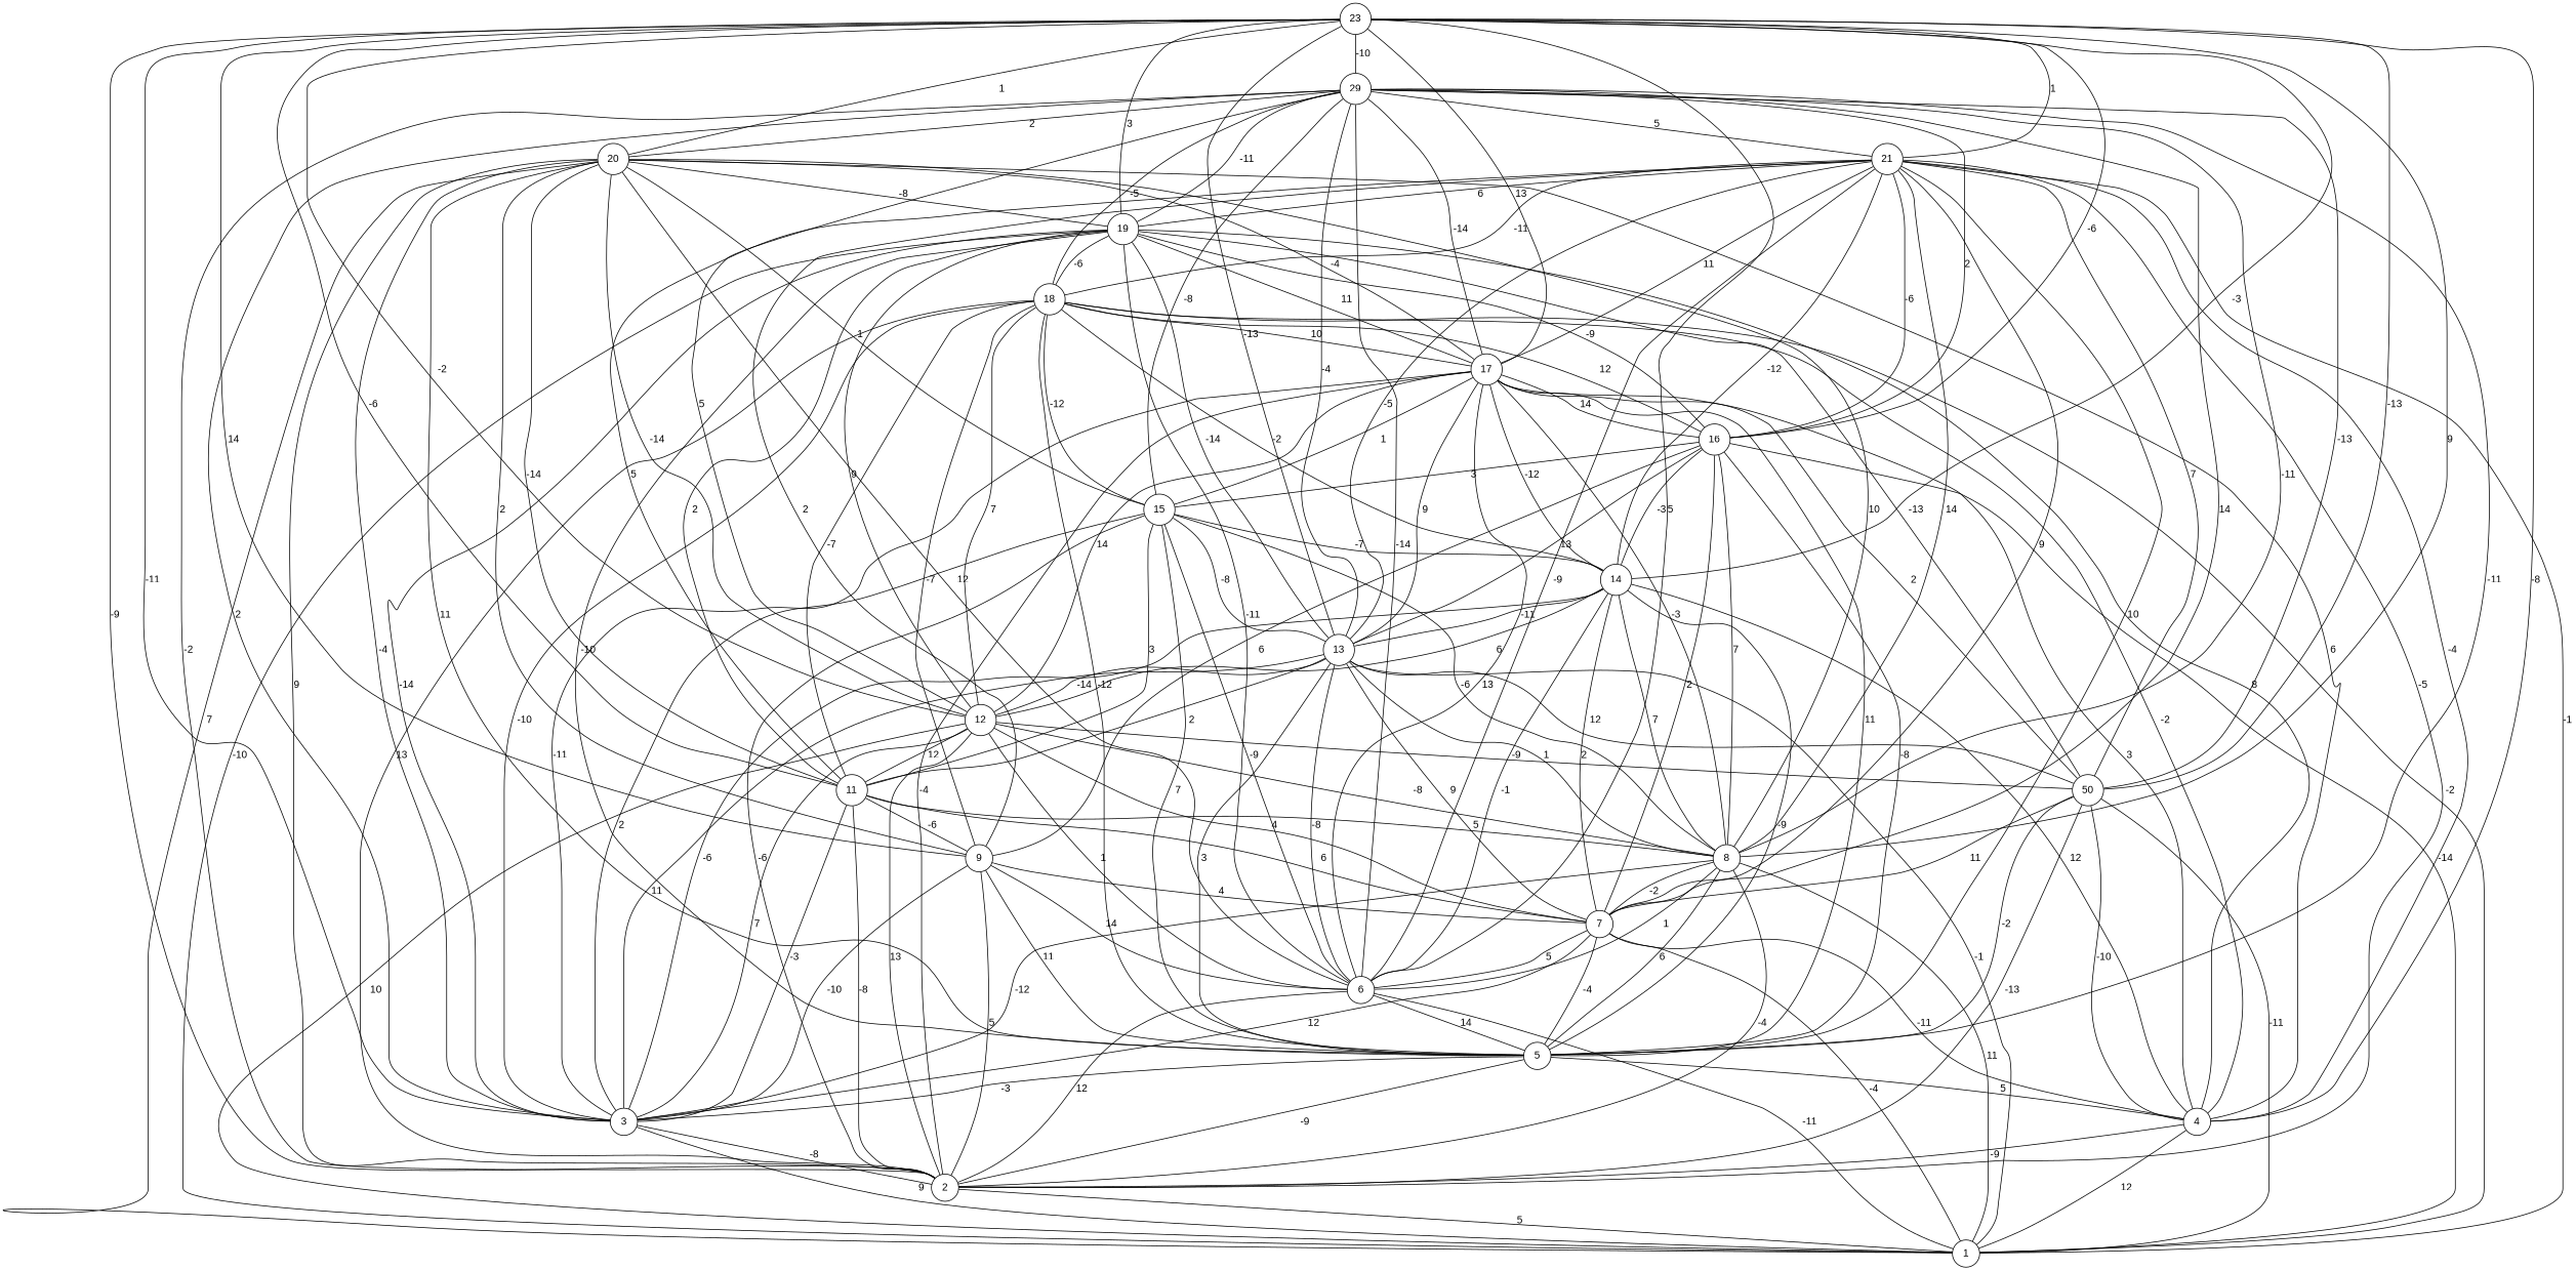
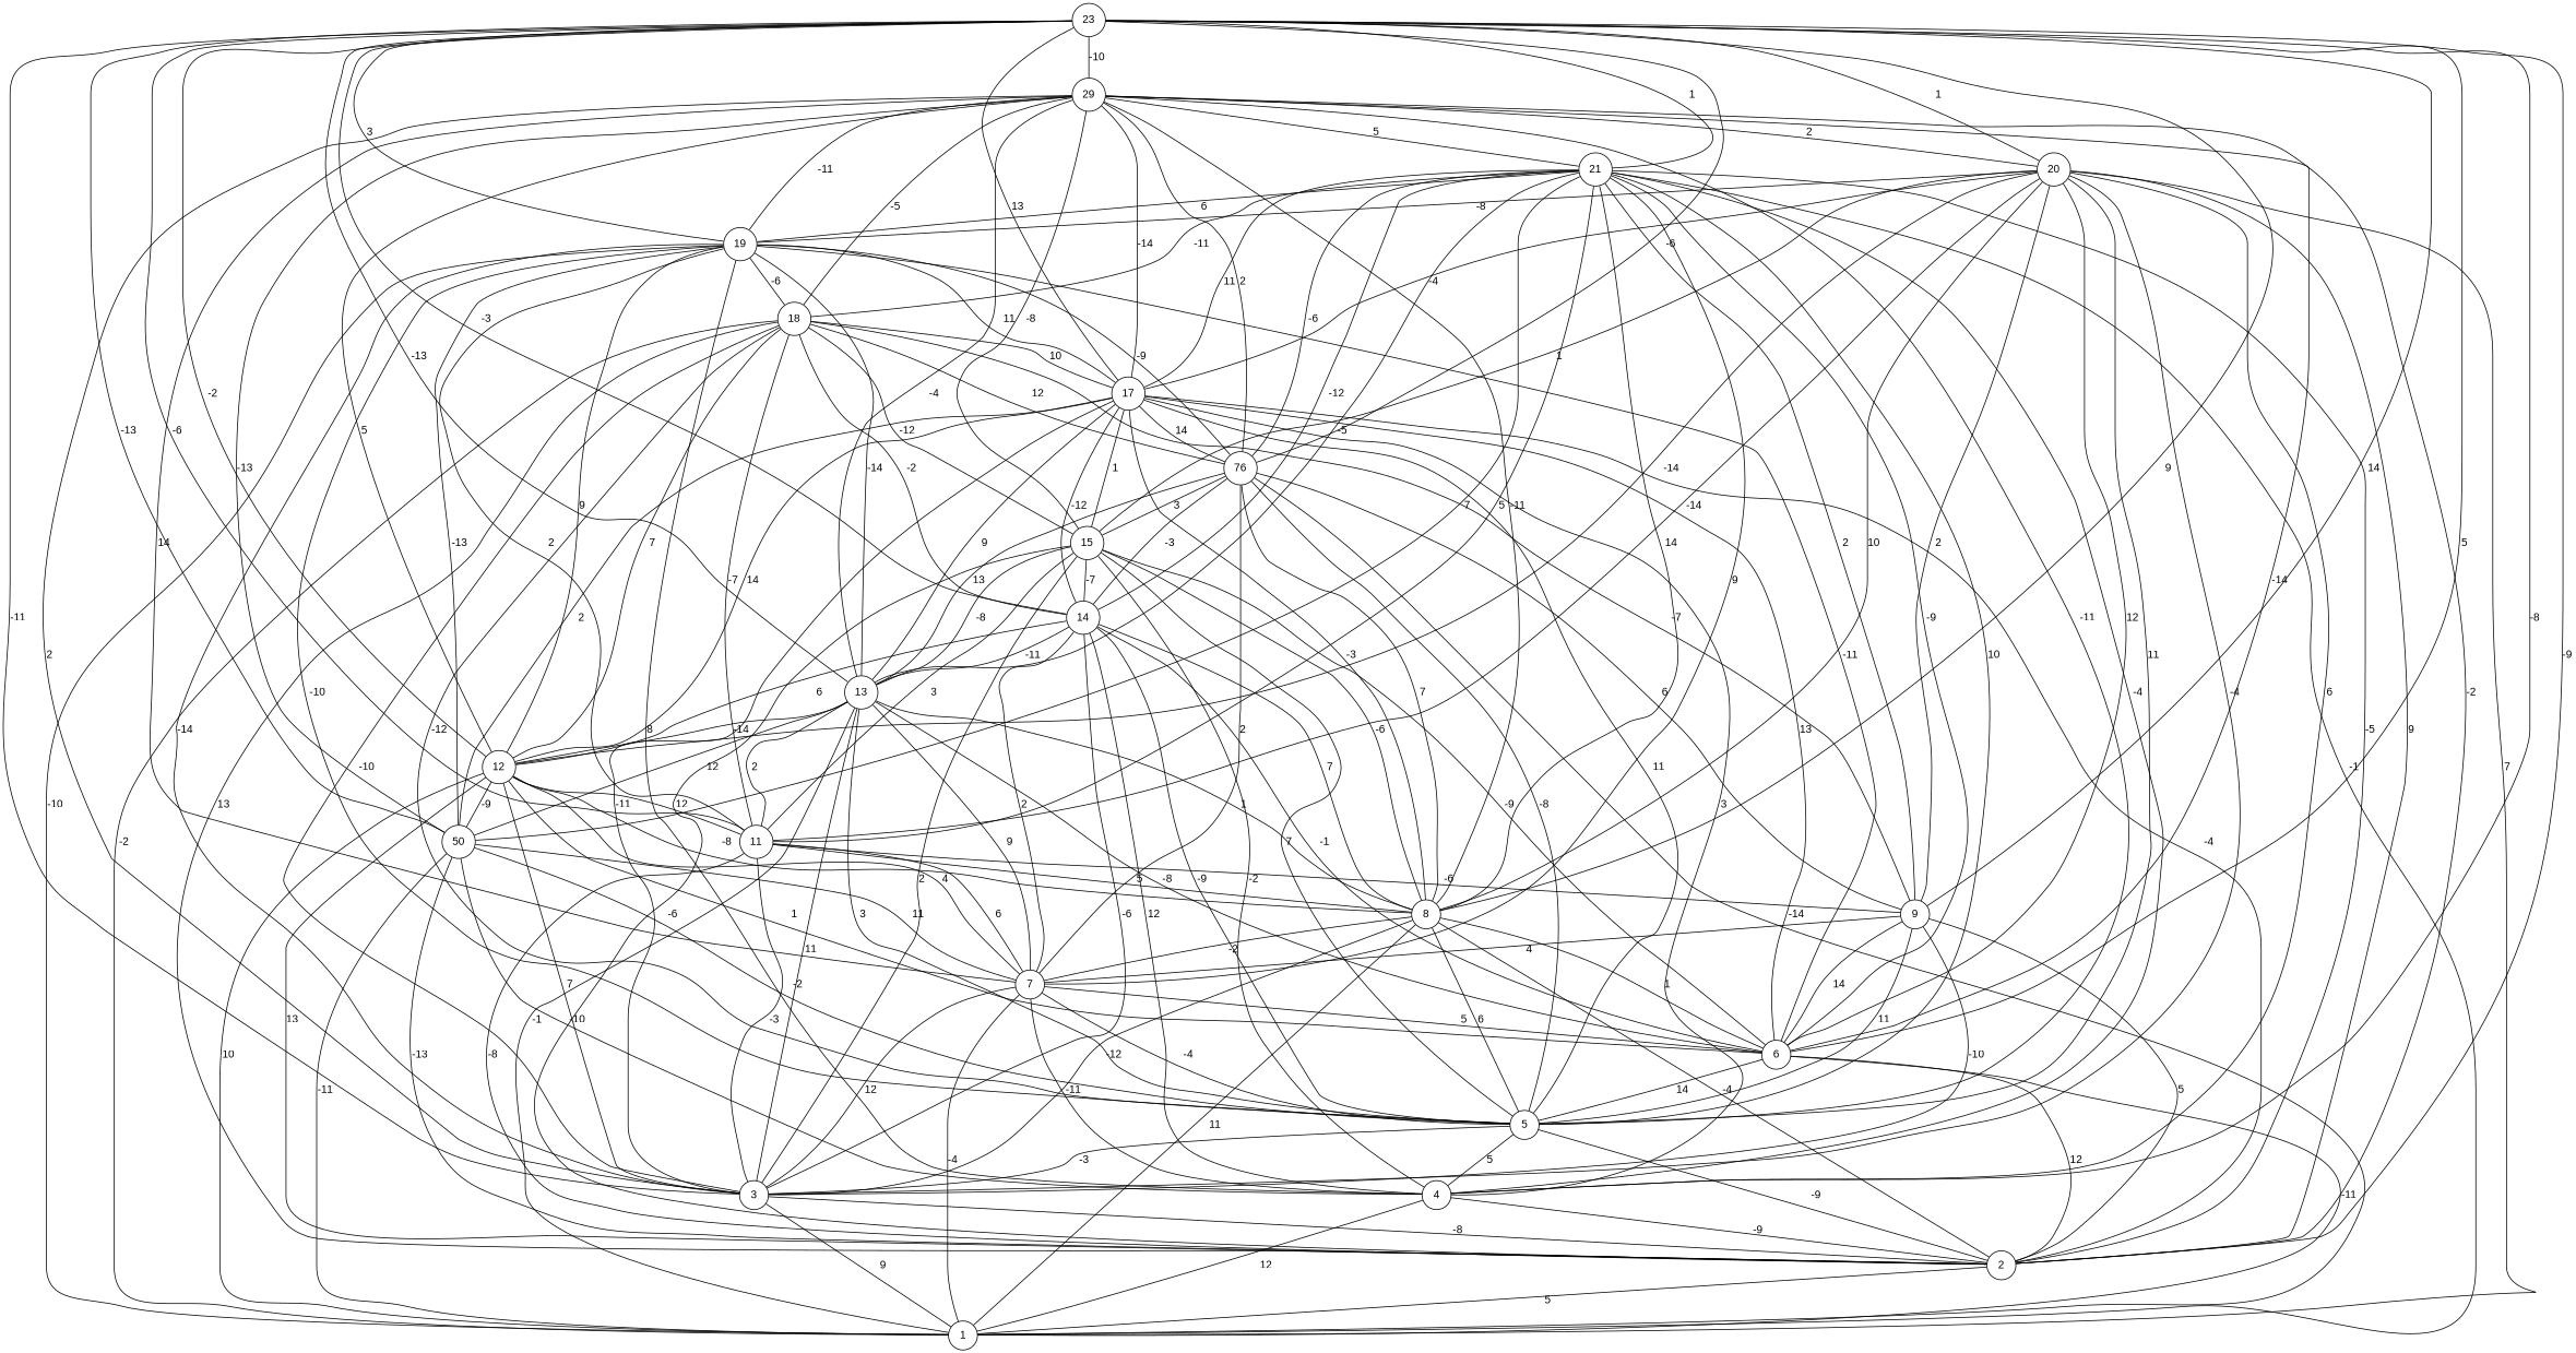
  graph {
    fontname="Liberation Sans"
    node [fontname="Liberation Sans" shape=circle]
    edge [fontname="Liberation Sans"]
    23
    2
    3
    4
    6
    8
    9
    n8 [label=50]
    11
    12
    13
    14
-   16
+   16 [label=76]
    17
    19
    20
    21
    n18 [label=29]
    1
    5
    7
    15
    18
    23 -- 2 [label=-9]
    23 -- 3 [label=-11]
    23 -- 4 [label=-8]
    23 -- 6 [label=5]
    23 -- 8 [label=9]
    23 -- 9 [label=14]
    23 -- n8 [label=-13]
    23 -- 11 [label=-6]
    23 -- 12 [label=-2]
    23 -- 13 [label=-13]
    23 -- 14 [label=-3]
    23 -- 16 [label=-6]
    23 -- 17 [label=13]
    23 -- 19 [label=3]
    23 -- 20 [label=1]
    23 -- 21 [label=1]
    23 -- n18 [label=-10]
    2 -- 1 [label=5]
    3 -- 2 [label=-8]
    3 -- 1 [label=9]
    4 -- 2 [label=-9]
    4 -- 1 [label=12]
    6 -- 2 [label=12]
    6 -- 1 [label=-11]
    6 -- 5 [label=14]
    8 -- 2 [label=-4]
    8 -- 3 [label=-12]
    8 -- 6 [label=1]
    8 -- 1 [label=11]
    8 -- 5 [label=6]
    8 -- 7 [label=-2]
    9 -- 2 [label=5]
    9 -- 3 [label=-10]
    9 -- 6 [label=14]
    9 -- 5 [label=11]
    9 -- 7 [label=4]
    n8 -- 2 [label=-13]
    n8 -- 4 [label=-10]
    n8 -- 1 [label=-11]
    n8 -- 5 [label=-2]
    n8 -- 7 [label=11]
    11 -- 2 [label=-8]
    11 -- 3 [label=-3]
    11 -- 8 [label=5]
    11 -- 9 [label=-6]
    11 -- 7 [label=6]
    12 -- 2 [label=13]
    12 -- 3 [label=7]
    12 -- 6 [label=1]
    12 -- 8 [label=-8]
    12 -- n8 [label=-9]
    12 -- 11 [label=12]
    12 -- 1 [label=10]
    12 -- 7 [label=4]
    13 -- 3 [label=11]
    13 -- 6 [label=-8]
    13 -- 8 [label=1]
    13 -- n8 [label=12]
    13 -- 11 [label=2]
    13 -- 12 [label=-14]
    13 -- 1 [label=-1]
    13 -- 5 [label=3]
    13 -- 7 [label=9]
    14 -- 3 [label=-6]
    14 -- 4 [label=12]
    14 -- 6 [label=-1]
    14 -- 8 [label=7]
    14 -- 12 [label=6]
    14 -- 13 [label=-11]
    14 -- 5 [label=-9]
    14 -- 7 [label=2]
    16 -- 8 [label=7]
    16 -- 9 [label=6]
    16 -- 13 [label=13]
    16 -- 14 [label=-3]
    16 -- 1 [label=-14]
    16 -- 5 [label=-8]
    16 -- 7 [label=2]
    16 -- 15 [label=3]
    17 -- 2 [label=-4]
    17 -- 3 [label=-11]
    17 -- 4 [label=3]
    17 -- 6 [label=13]
    17 -- 8 [label=-3]
    17 -- n8 [label=2]
    17 -- 12 [label=14]
    17 -- 13 [label=9]
    17 -- 14 [label=-12]
    17 -- 16 [label=14]
    17 -- 5 [label=11]
    17 -- 15 [label=1]
    19 -- 3 [label=-14]
    19 -- 4 [label=8]
    19 -- 6 [label=-11]
    19 -- n8 [label=-13]
    19 -- 11 [label=2]
    19 -- 12 [label=9]
    19 -- 13 [label=-14]
    19 -- 16 [label=-9]
    19 -- 17 [label=11]
    19 -- 1 [label=-10]
    19 -- 5 [label=-10]
    19 -- 18 [label=-6]
    20 -- 2 [label=9]
    20 -- 3 [label=-4]
    20 -- 4 [label=6]
    20 -- 6 [label=12]
    20 -- 8 [label=10]
    20 -- 9 [label=2]
    20 -- 11 [label=-14]
    20 -- 12 [label=-14]
    20 -- 17 [label=-4]
    20 -- 19 [label=-8]
    20 -- 1 [label=7]
    20 -- 5 [label=11]
    20 -- 15 [label=1]
    21 -- 2 [label=-5]
    21 -- 4 [label=-4]
    21 -- 6 [label=-9]
    21 -- 8 [label=14]
    21 -- 9 [label=2]
    21 -- n8 [label=7]
    21 -- 11 [label=5]
    21 -- 13 [label=-5]
    21 -- 14 [label=-12]
    21 -- 16 [label=-6]
    21 -- 17 [label=11]
    21 -- 19 [label=6]
    21 -- 1 [label=-1]
    21 -- 5 [label=10]
    21 -- 7 [label=9]
    21 -- 18 [label=-11]
    n18 -- 2 [label=-2]
    n18 -- 3 [label=2]
    n18 -- 6 [label=-14]
    n18 -- 8 [label=-11]
    n18 -- n8 [label=-13]
    n18 -- 12 [label=5]
    n18 -- 13 [label=-4]
    n18 -- 16 [label=2]
    n18 -- 17 [label=-14]
    n18 -- 19 [label=-11]
    n18 -- 20 [label=2]
    n18 -- 21 [label=5]
    n18 -- 5 [label=-11]
    n18 -- 7 [label=14]
    n18 -- 15 [label=-8]
    n18 -- 18 [label=-5]
    5 -- 2 [label=-9]
    5 -- 3 [label=-3]
    5 -- 4 [label=5]
    7 -- 3 [label=12]
    7 -- 4 [label=-11]
    7 -- 6 [label=5]
    7 -- 1 [label=-4]
    7 -- 5 [label=-4]
    15 -- 2 [label=-6]
    15 -- 3 [label=2]
    15 -- 6 [label=-9]
    15 -- 8 [label=-6]
    15 -- 11 [label=3]
    15 -- 13 [label=-8]
    15 -- 14 [label=-7]
    15 -- 5 [label=7]
    18 -- 2 [label=13]
    18 -- 3 [label=-10]
-   18 -- 4 [label=-2]
+   15 -- 4 [label=-2]
    18 -- 9 [label=-7]
    18 -- 11 [label=-7]
    18 -- 12 [label=7]
    18 -- 14 [label=-2]
    18 -- 16 [label=12]
    18 -- 17 [label=10]
    18 -- 1 [label=-2]
    18 -- 5 [label=-12]
    18 -- 15 [label=-12]
  }
